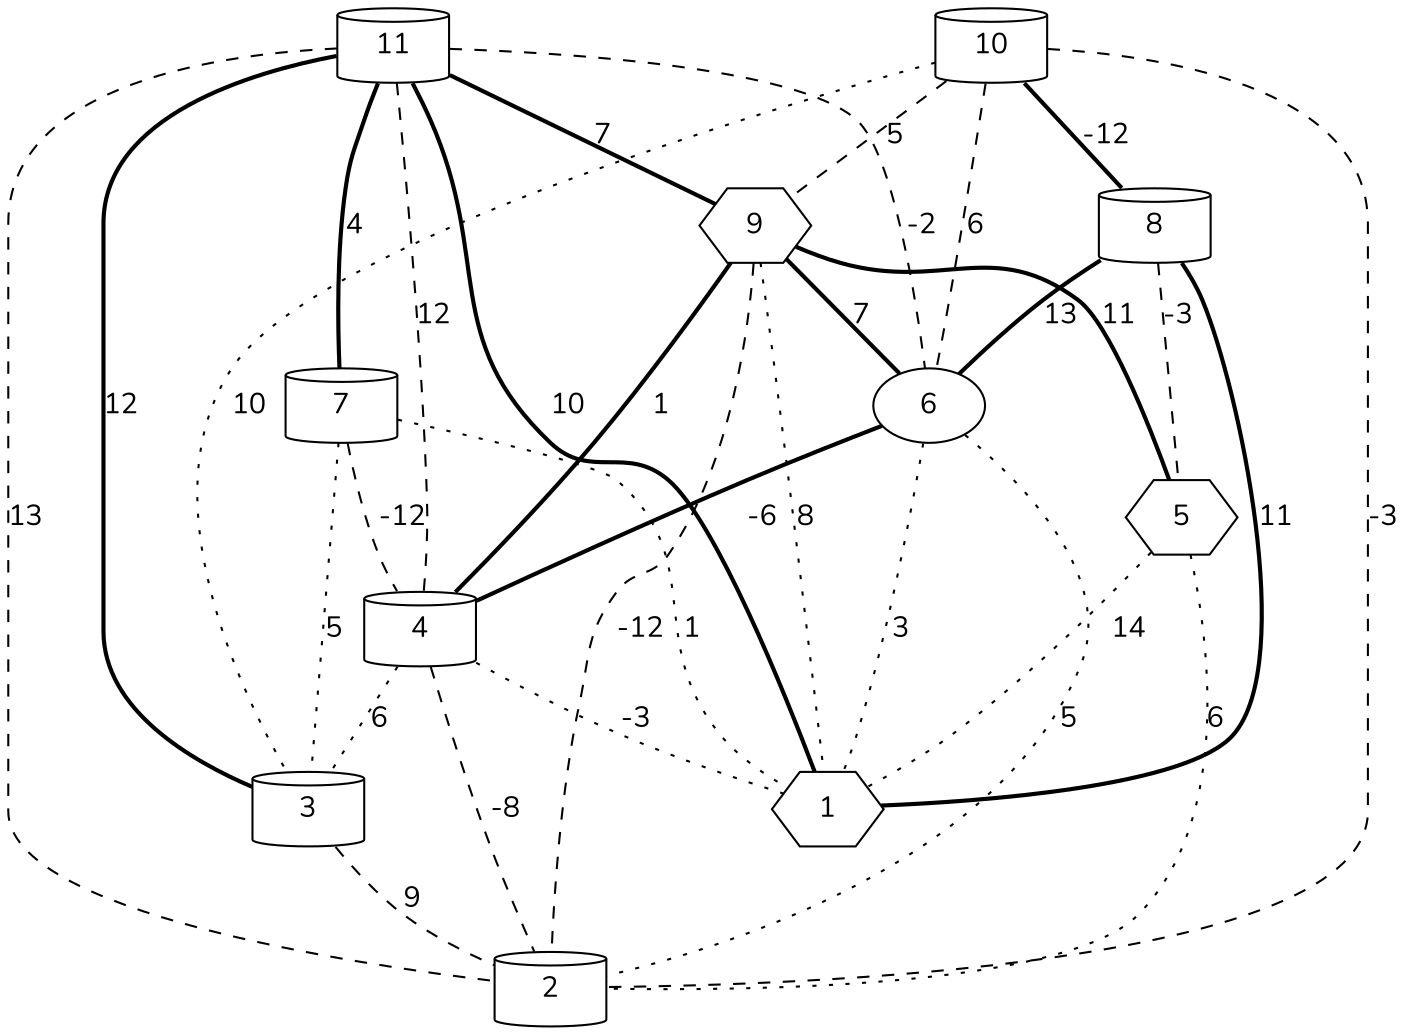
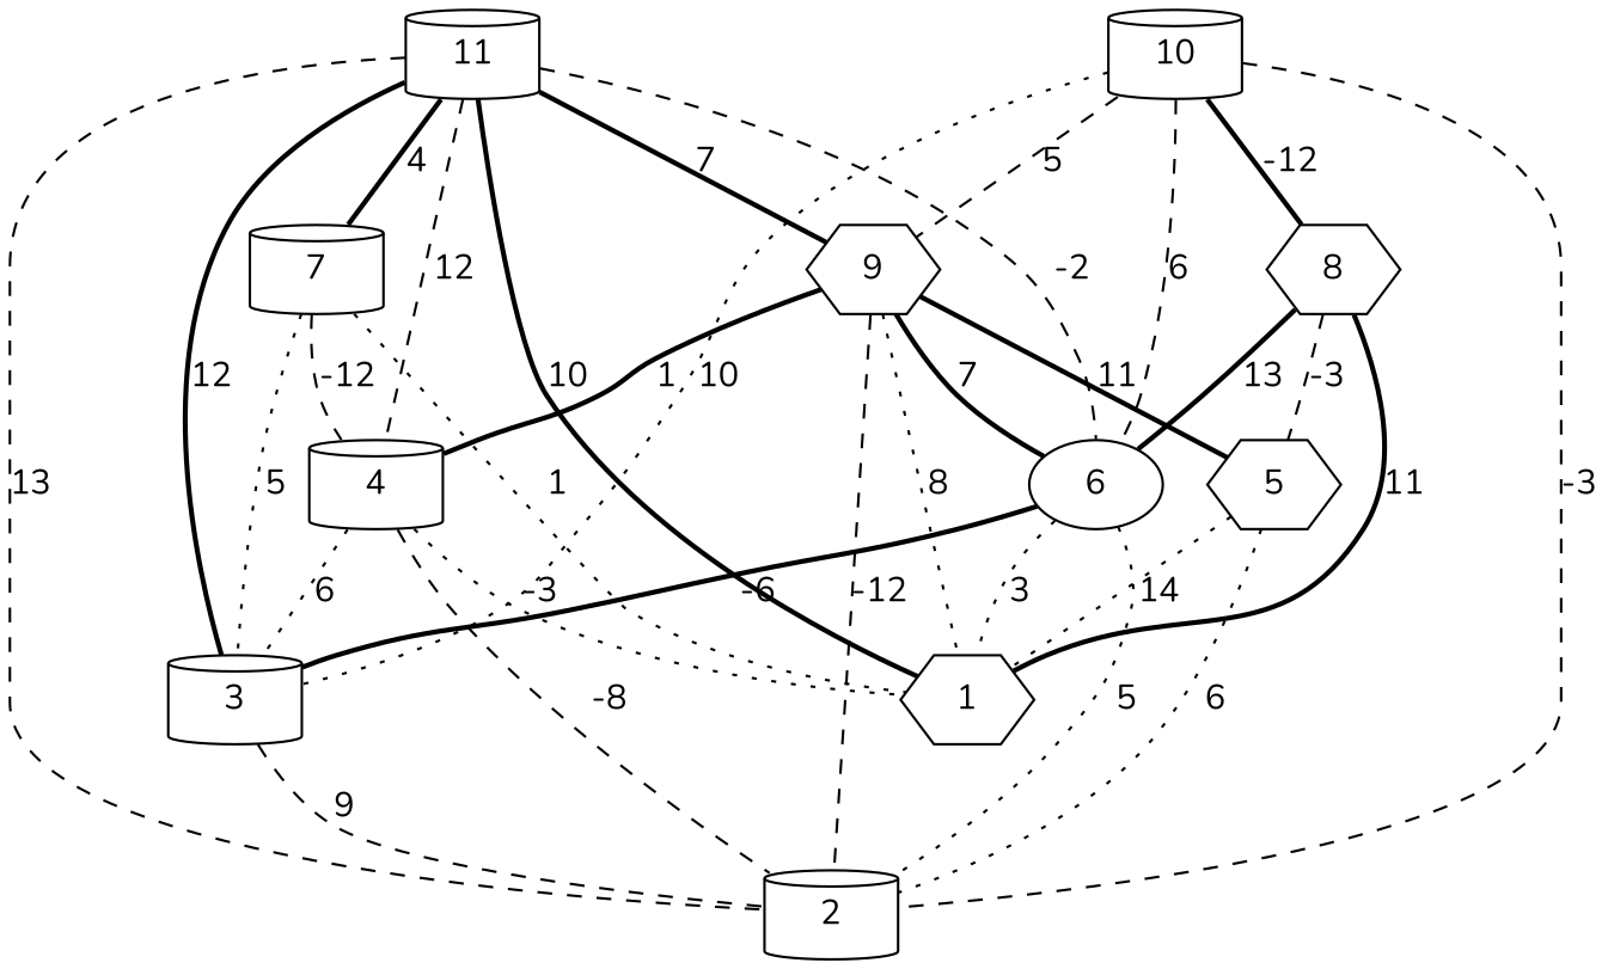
  graph {
    fontname=Nunito
    node [fontname=Nunito shape=cylinder]
    edge [fontname=Nunito style=bold]
    1 [shape=hexagon]
    11
    2
    3
    4
    6 [shape=ellipse]
    7
    9 [shape=hexagon]
    5 [shape=hexagon]
    10
-   8
+   8 [shape=hexagon]
    11 -- 1 [label=10]
    11 -- 2 [label=13 style=dashed]
    11 -- 3 [label=12]
    11 -- 4 [label=12 style=dashed]
    11 -- 6 [label=-2 style=dashed]
    11 -- 7 [label=4]
    11 -- 9 [label=7]
    3 -- 2 [label=9 style=dashed]
    4 -- 1 [label=-3 style=dotted]
    4 -- 2 [label=-8 style=dashed]
    4 -- 3 [label=6 style=dotted]
    6 -- 1 [label=3 style=dotted]
    6 -- 2 [label=5 style=dotted]
-   6 -- 4 [label=-6]
+   6 -- 3 [label=-6]
    7 -- 1 [label=1 style=dotted]
    7 -- 3 [label=5 style=dotted]
    7 -- 4 [label=-12 style=dashed]
    9 -- 1 [label=8 style=dotted]
    9 -- 2 [label=-12 style=dashed]
    9 -- 4 [label=1]
    9 -- 6 [label=7]
    9 -- 5 [label=11]
    5 -- 1 [label=14 style=dotted]
    5 -- 2 [label=6 style=dotted]
    10 -- 2 [label=-3 style=dashed]
    10 -- 3 [label=10 style=dotted]
    10 -- 6 [label=6 style=dashed]
    10 -- 9 [label=5 style=dashed]
    10 -- 8 [label=-12]
    8 -- 1 [label=11]
    8 -- 6 [label=13]
    8 -- 5 [label=-3 style=dashed]
  }
